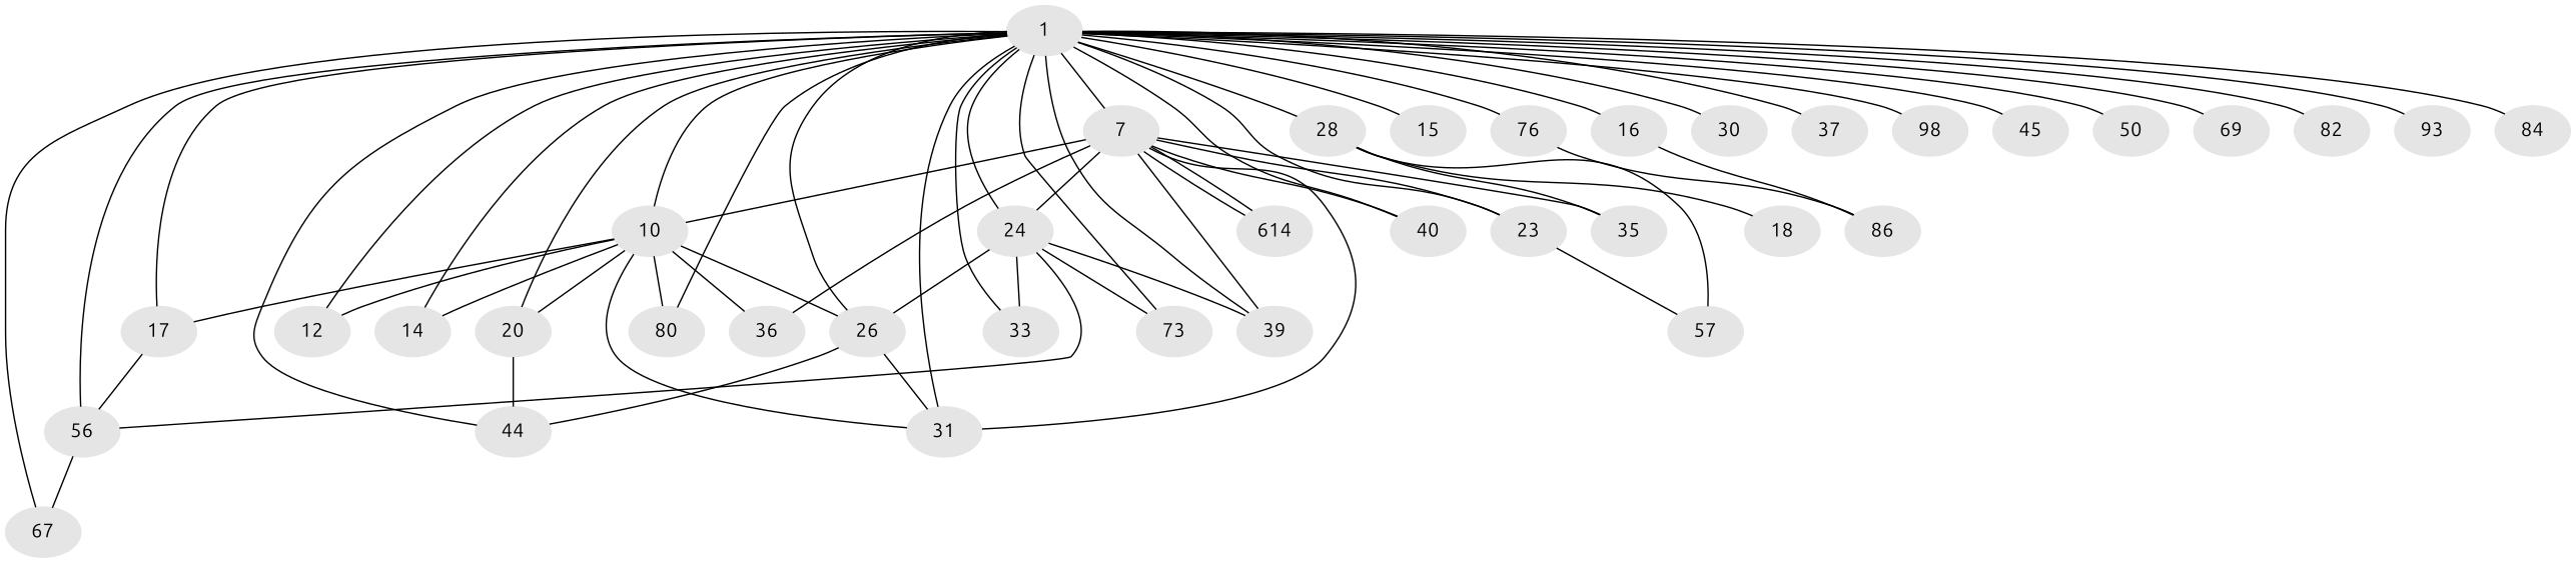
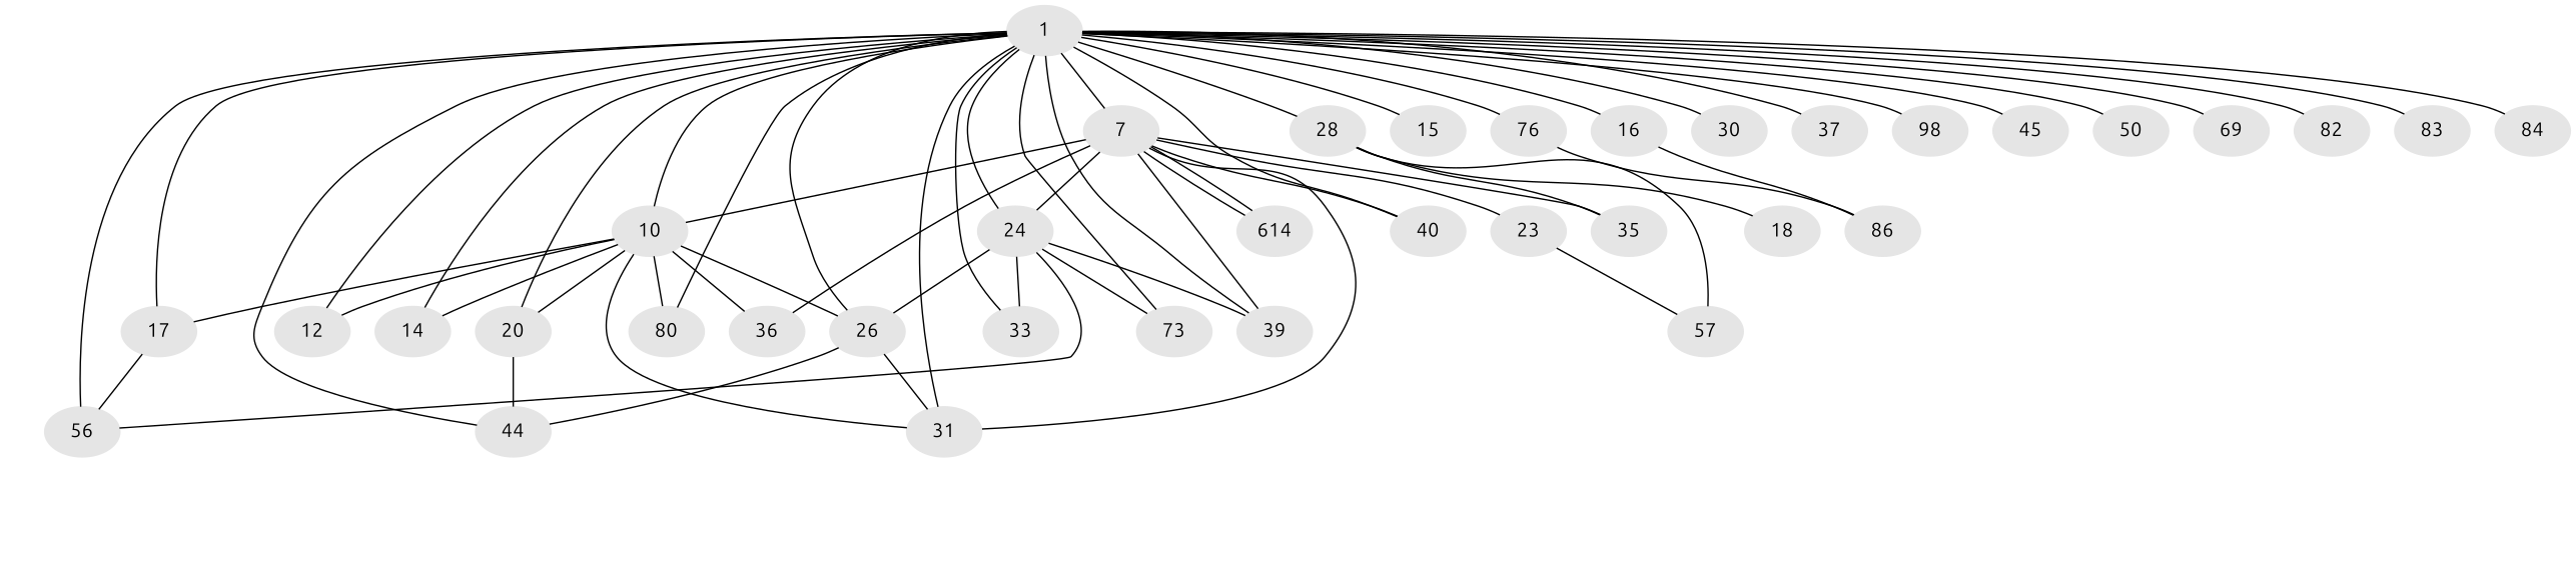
  graph {
    fontname=Ubuntu
    node [color=gray90 fontname=Ubuntu style=filled]
    edge [fontname=Ubuntu]
    1 [super="+2+42+89"]
    7 [super="+58+62+11+48"]
    10 [super="+65+60+13+124+66+25+46+21"]
    12
    14
    15
    16
    17 [super="+34"]
    20 [super="+68+85+55+51"]
    23 [super="+75"]
    24 [super="+53+27"]
    26 [super="+79"]
    28 [super="+71+43+77+41"]
    30
    31 [super="+113"]
    33
    37
    n18 [label=98]
    39 [super="+120"]
    40
    44 [super="+121"]
    45
    50
    56 [super="+61"]
-   67
    69
    n27 [label=73]
    76
    80 [super="+87"]
    82
-   83 [label=93]
+   83
    84
    35
    36
    n35 [label=614]
    86
    18 [super="+54"]
    57 [super="+100"]
    1 -- 7 [weight=17]
    1 -- 10 [weight=17]
    1 -- 12
    1 -- 14 [weight=2]
    1 -- 15
    1 -- 16 [weight=2]
    1 -- 17 [weight=5]
    1 -- 20 [weight=7]
-   1 -- 23 [weight=4]
    1 -- 24 [weight=2]
    1 -- 26 [weight=2]
    1 -- 28 [weight=7]
    1 -- 30 [weight=2]
    1 -- 31 [weight=3]
    1 -- 33 [weight=2]
    1 -- 37 [weight=2]
    1 -- n18 [weight=2]
    1 -- 39 [weight=3]
    1 -- 40
    1 -- 44
    1 -- 45 [weight=2]
    1 -- 50
    1 -- 56 [weight=5]
-   1 -- 67
    1 -- 69 [weight=2]
    1 -- n27 [weight=2]
    1 -- 76 [weight=2]
    1 -- 80 [weight=2]
    1 -- 82 [weight=3]
    1 -- 83 [weight=2]
    1 -- 84 [weight=2]
    7 -- 10 [weight=5]
    7 -- 23
    7 -- 24
    7 -- 31 [weight=2]
    7 -- 39
    7 -- 40
    7 -- 35
    7 -- 36
    7 -- n35
    7 -- n35
    10 -- 12
    10 -- 14
    10 -- 17
    10 -- 20
    10 -- 26
    10 -- 31
    10 -- 80
    10 -- 36
    16 -- 86
    17 -- 56
    20 -- 44
    23 -- 57
    24 -- 26
    24 -- 33
    24 -- 39
    24 -- 56
    24 -- n27
    26 -- 31
    26 -- 44
    28 -- 35
    28 -- 18 [weight=3]
    28 -- 57 [weight=2]
-   56 -- 67
    76 -- 86
  }
